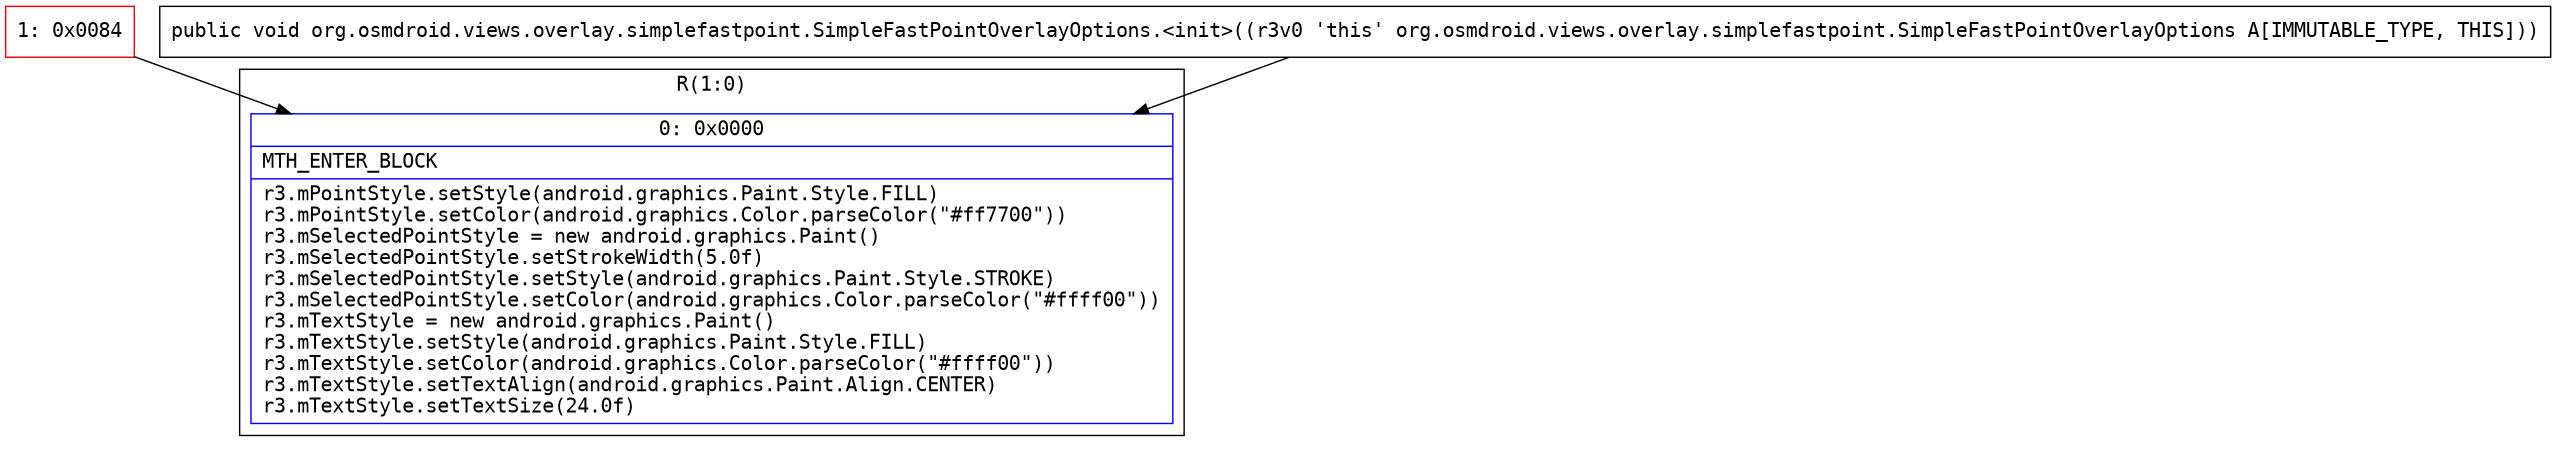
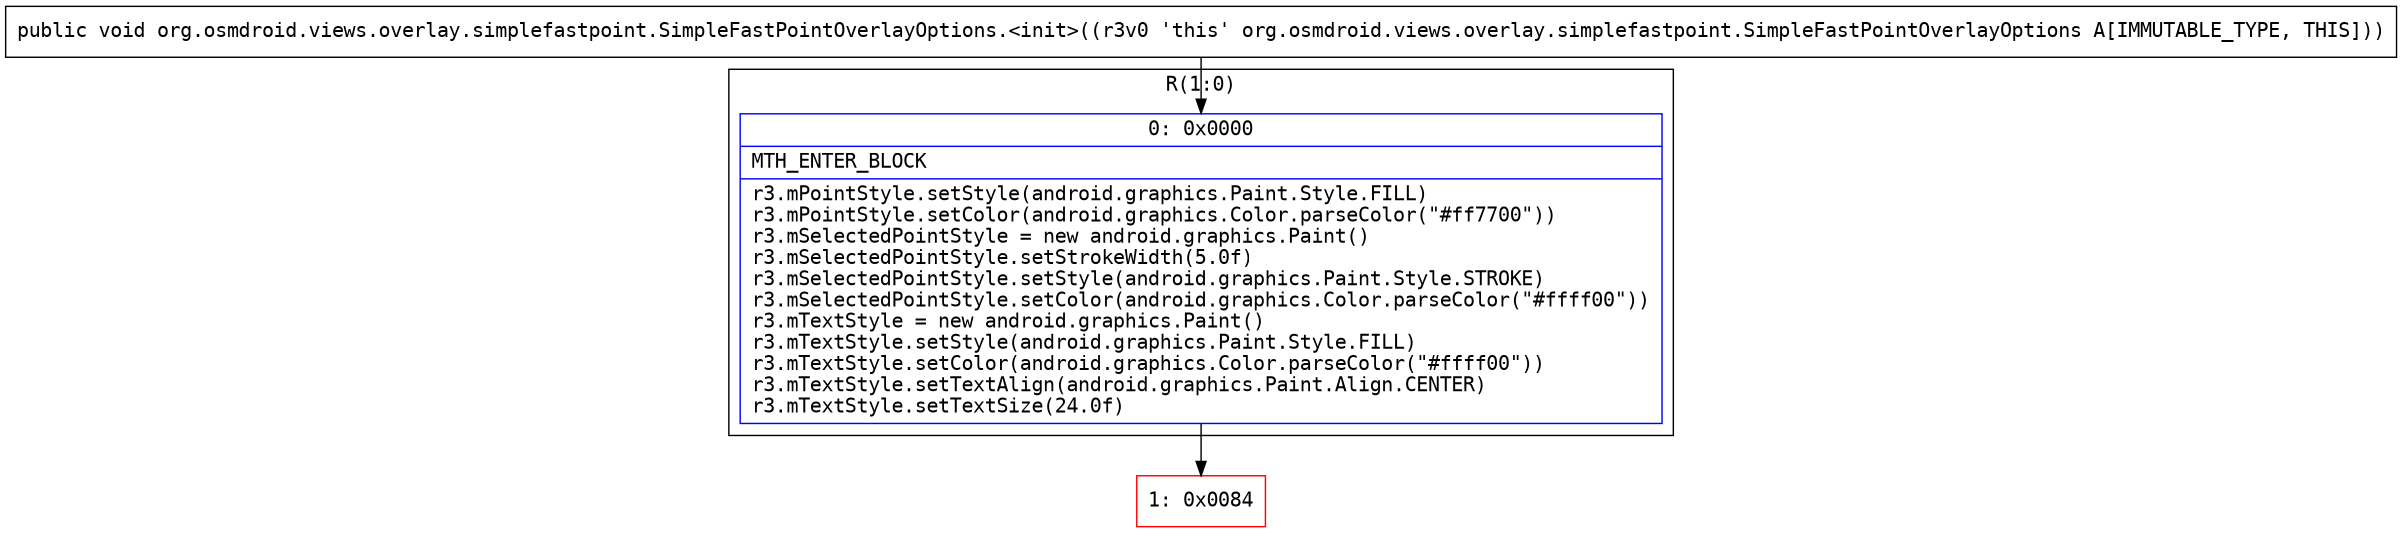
  digraph {
    fontname="DejaVu Sans Mono"
    node [shape=record fontname="DejaVu Sans Mono"]
    edge [fontname="DejaVu Sans Mono"]
    n1 [color=blue label="{0\:\ 0x0000|MTH_ENTER_BLOCK\l|r3.mPointStyle.setStyle(android.graphics.Paint.Style.FILL)\lr3.mPointStyle.setColor(android.graphics.Color.parseColor(\"#ff7700\"))\lr3.mSelectedPointStyle = new android.graphics.Paint()\lr3.mSelectedPointStyle.setStrokeWidth(5.0f)\lr3.mSelectedPointStyle.setStyle(android.graphics.Paint.Style.STROKE)\lr3.mSelectedPointStyle.setColor(android.graphics.Color.parseColor(\"#ffff00\"))\lr3.mTextStyle = new android.graphics.Paint()\lr3.mTextStyle.setStyle(android.graphics.Paint.Style.FILL)\lr3.mTextStyle.setColor(android.graphics.Color.parseColor(\"#ffff00\"))\lr3.mTextStyle.setTextAlign(android.graphics.Paint.Align.CENTER)\lr3.mTextStyle.setTextSize(24.0f)\l}"]
    n2 [color=red label="{1\:\ 0x0084}"]
    n3 [label="{public void org.osmdroid.views.overlay.simplefastpoint.SimpleFastPointOverlayOptions.\<init\>((r3v0 'this' org.osmdroid.views.overlay.simplefastpoint.SimpleFastPointOverlayOptions A[IMMUTABLE_TYPE, THIS])) }"]
    subgraph cluster_1 {
      label="R(1:0)"
      n1
    }
-   n2 -> n1
+   n1 -> n2
    n3 -> n1
  }
